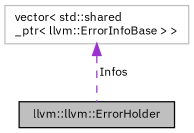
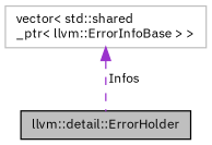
  digraph {
    fontname="IBM Plex Sans"
    node [fontname="IBM Plex Sans" fontsize=10 shape=record]
-   n1 [color=black fillcolor=grey75 fontcolor=black height=0.2 label="llvm::llvm::ErrorHolder" style=filled width=0.4]
+   n1 [color=black fillcolor=grey75 fontcolor=black height=0.2 label="llvm::detail::ErrorHolder" style=filled width=0.4]
    n2 [color=grey75 height=0.2 label="vector\< std::shared\l_ptr\< llvm::ErrorInfoBase \> \>" width=0.4]
    n2 -> n1 [color=darkorchid3 dir=back fontname="IBM Plex Sans" fontsize=10 label=" Infos" labelfontname=Helvetica labelfontsize=10 style=dashed]
  }
